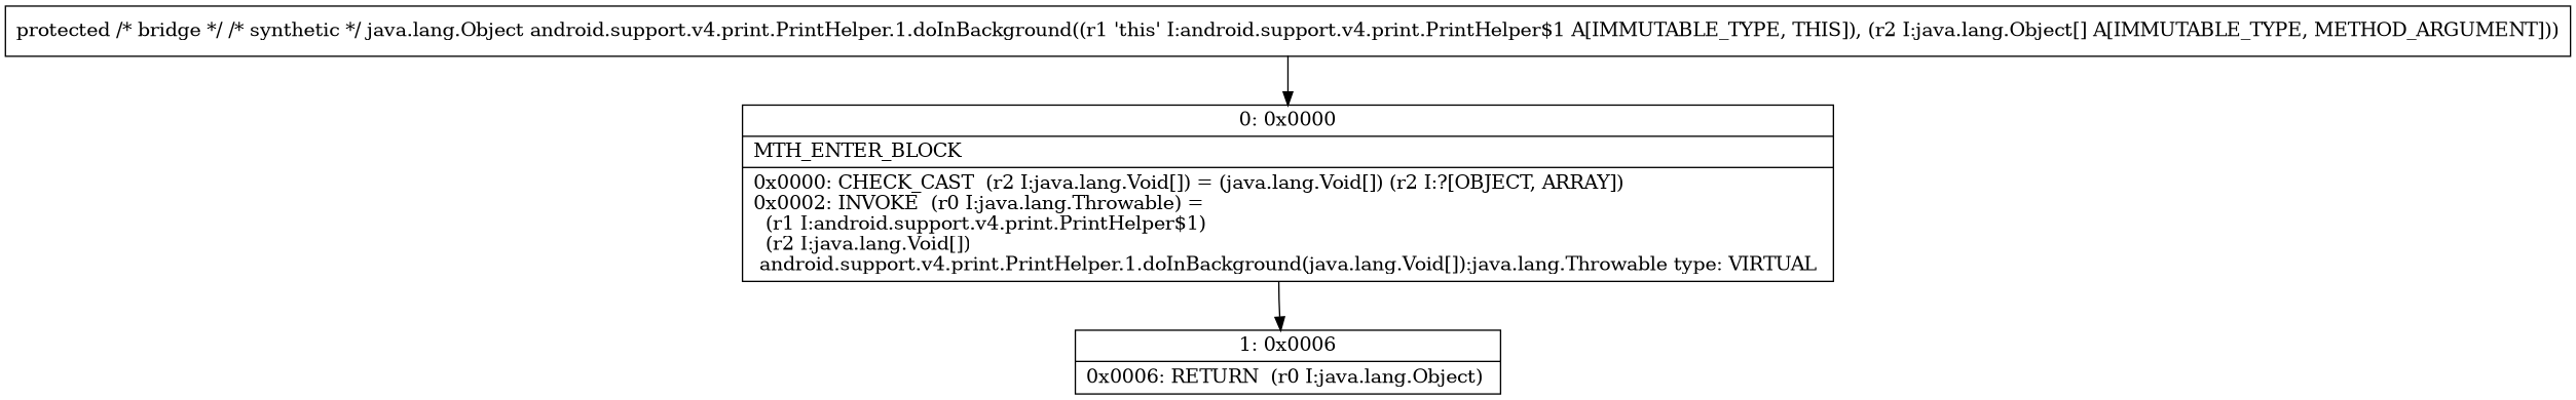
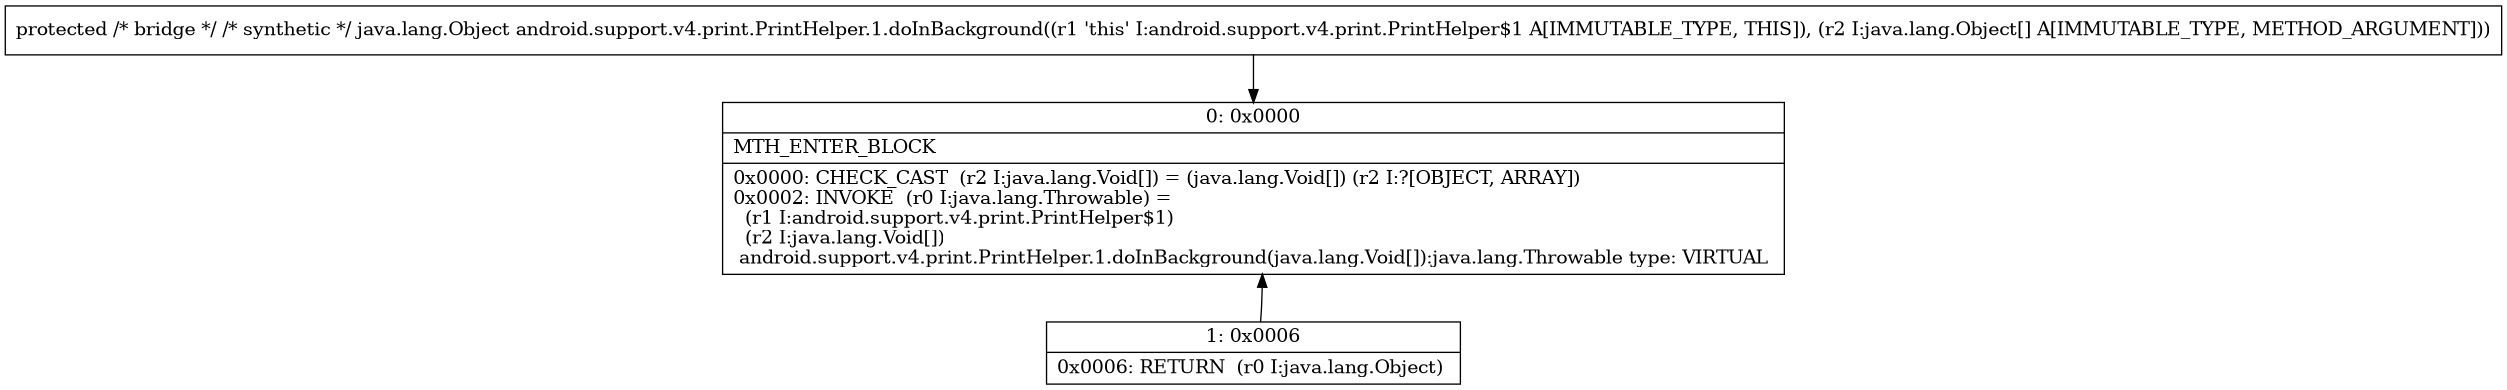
  digraph {
    node [shape=record]
    n1 [label="{0\:\ 0x0000|MTH_ENTER_BLOCK\l|0x0000: CHECK_CAST  (r2 I:java.lang.Void[]) = (java.lang.Void[]) (r2 I:?[OBJECT, ARRAY]) \l0x0002: INVOKE  (r0 I:java.lang.Throwable) = \l  (r1 I:android.support.v4.print.PrintHelper$1)\l  (r2 I:java.lang.Void[])\l android.support.v4.print.PrintHelper.1.doInBackground(java.lang.Void[]):java.lang.Throwable type: VIRTUAL \l}"]
    n2 [label="{1\:\ 0x0006|0x0006: RETURN  (r0 I:java.lang.Object) \l}"]
    n3 [label="{protected \/* bridge *\/ \/* synthetic *\/ java.lang.Object android.support.v4.print.PrintHelper.1.doInBackground((r1 'this' I:android.support.v4.print.PrintHelper$1 A[IMMUTABLE_TYPE, THIS]), (r2 I:java.lang.Object[] A[IMMUTABLE_TYPE, METHOD_ARGUMENT])) }"]
-   n1 -> n2
+   n2 -> n1
    n3 -> n1
  }
